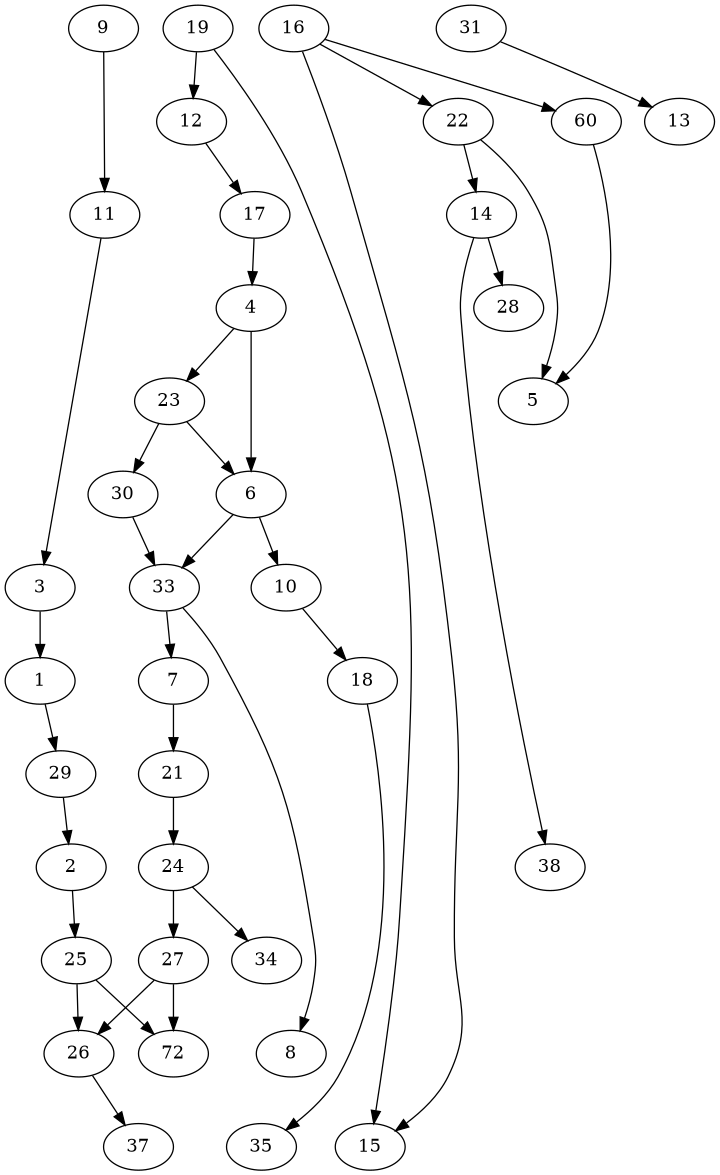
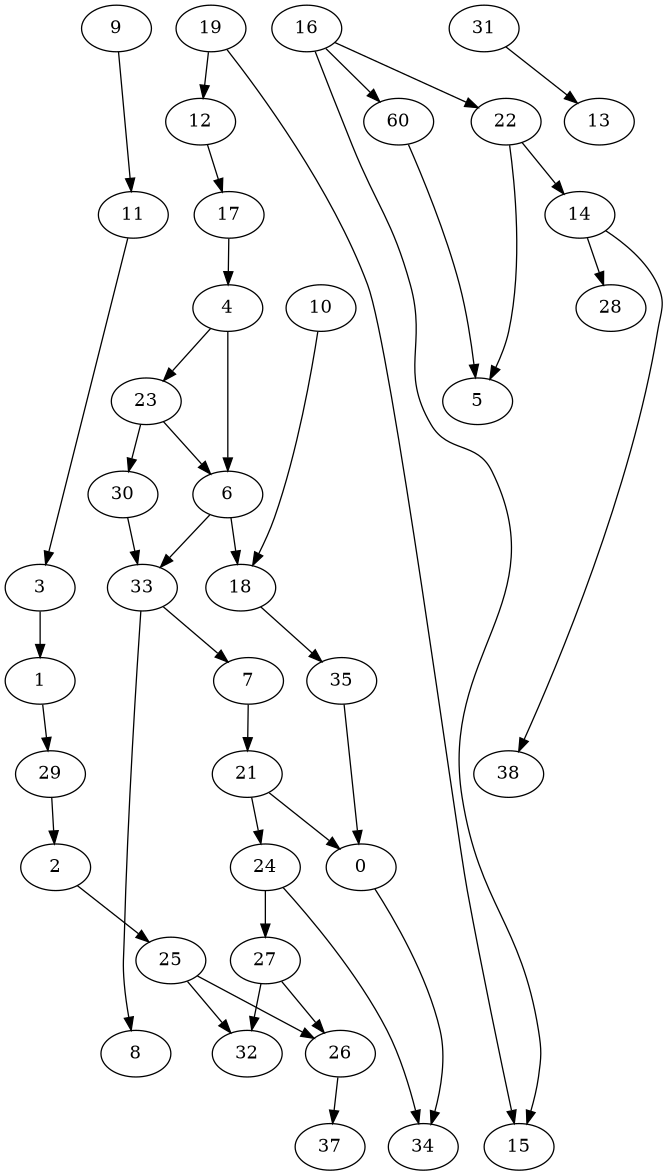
  digraph {
    edge [weight=0]
+   0
    34
    1
    29
    2
    25
    26
-   32 [label=72]
+   32
    3
    4
    6
    23
    10
    33
    30
    18
    7
    8
    21
    24
    9
    11
    35
    12
    17
    14
    38
    28
    16
    15
    n31 [label=60]
    22
    5
    19
    27
    37
    31
    13
+   0 -> 34
    1 -> 29
    29 -> 2
    2 -> 25
    25 -> 26
    25 -> 32
    26 -> 37
    3 -> 1 [weight=1]
    4 -> 6 [weight=1]
    4 -> 23
-   6 -> 10
+   6 -> 18
    6 -> 33
    23 -> 6
    23 -> 30
    10 -> 18
    33 -> 7
    33 -> 8
    30 -> 33
    18 -> 35
    7 -> 21
+   21 -> 0
    21 -> 24
    24 -> 34
    24 -> 27 [weight=1]
    9 -> 11
    11 -> 3
+   35 -> 0
    12 -> 17
    17 -> 4
    14 -> 38
    14 -> 28
    16 -> 15
    16 -> n31
    16 -> 22
    n31 -> 5
    22 -> 14
    22 -> 5
    19 -> 12
    19 -> 15
    27 -> 26
    27 -> 32
    31 -> 13
  }
